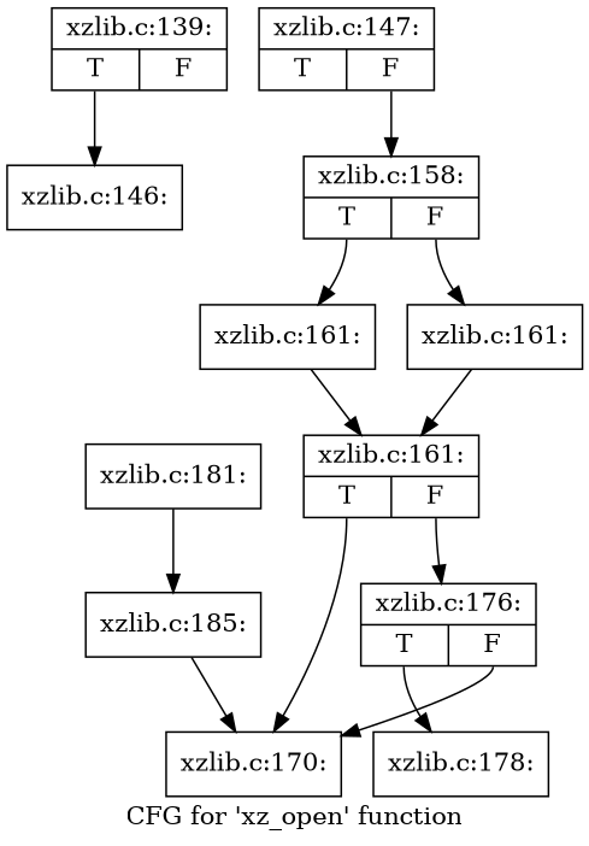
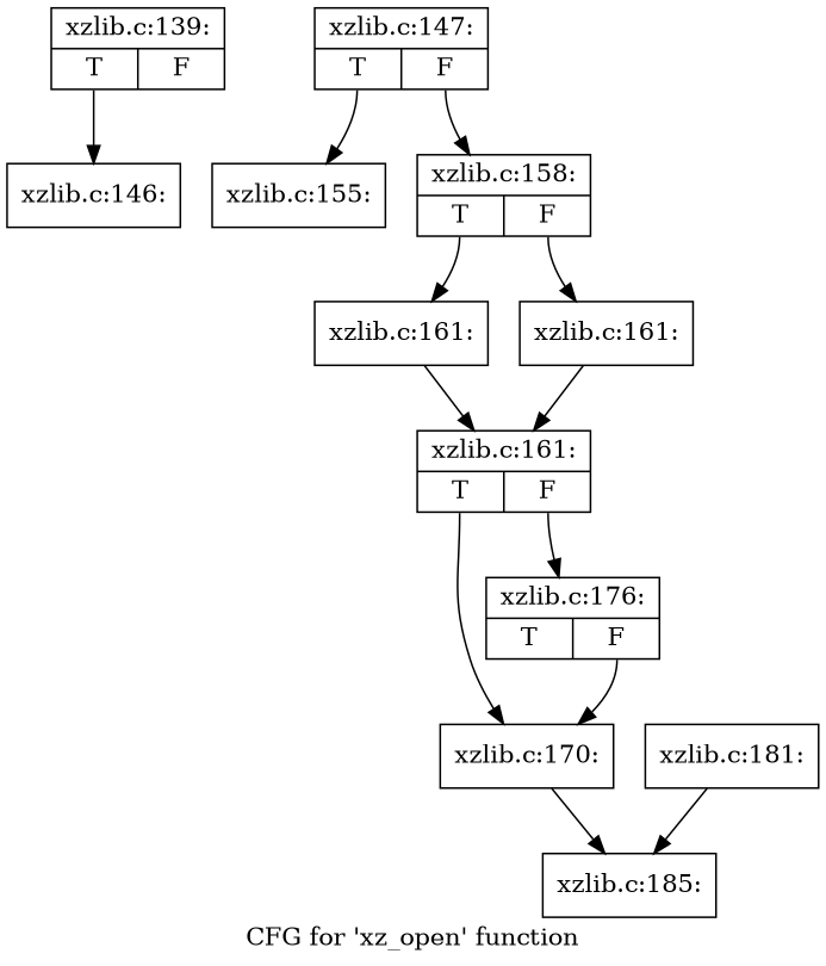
  digraph {
    label="CFG for 'xz_open' function"
    node [shape=record]
    edge [tailport=s0]
    n1 [label="{xzlib.c:139:|{<s0>T|<s1>F}}"]
    n2 [label="{xzlib.c:146:}"]
    n3 [label="{xzlib.c:147:|{<s0>T|<s1>F}}"]
+   n4 [label="{xzlib.c:155:}"]
    n5 [label="{xzlib.c:158:|{<s0>T|<s1>F}}"]
    n6 [label="{xzlib.c:185:}"]
    n7 [label="{xzlib.c:161:}"]
    n8 [label="{xzlib.c:161:}"]
    n9 [label="{xzlib.c:161:|{<s0>T|<s1>F}}"]
    n10 [label="{xzlib.c:170:}"]
    n11 [label="{xzlib.c:176:|{<s0>T|<s1>F}}"]
-   n12 [label="{xzlib.c:178:}"]
    n13 [label="{xzlib.c:181:}"]
    n1 -> n2
+   n3 -> n4
    n3 -> n5 [tailport=s1]
    n5 -> n7
    n5 -> n8 [tailport=s1]
    n7 -> n9 [tailport=""]
    n8 -> n9 [tailport=""]
    n9 -> n10
    n9 -> n11 [tailport=s1]
-   n6 -> n10 [tailport=""]
+   n10 -> n6 [tailport=""]
    n11 -> n10 [tailport=s1]
-   n11 -> n12
    n13 -> n6 [tailport=""]
  }
